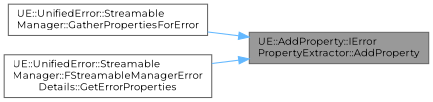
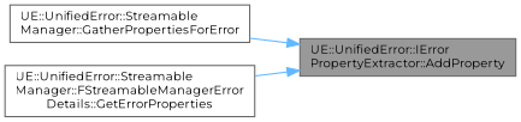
  digraph {
    rankdir=RL
    fontname=Montserrat
    node [color=grey40 fillcolor=white fontname=Montserrat fontsize=10 shape=box style=filled]
    edge [color=steelblue1 dir=back fontname=Montserrat fontsize=10 labelfontname=Helvetica labelfontsize=10 style=solid]
-   n1 [color=gray40 fillcolor=grey60 fontcolor=black height=0.2 label="UE::AddProperty::IError\lPropertyExtractor::AddProperty" width=0.4]
+   n1 [color=gray40 fillcolor=grey60 fontcolor=black height=0.2 label="UE::UnifiedError::IError\lPropertyExtractor::AddProperty" width=0.4]
    n2 [height=0.2 label="UE::UnifiedError::Streamable\lManager::GatherPropertiesForError" width=0.4]
    n3 [height=0.2 label="UE::UnifiedError::Streamable\lManager::FStreamableManagerError\lDetails::GetErrorProperties" width=0.4]
    n1 -> n2
    n1 -> n3
  }
